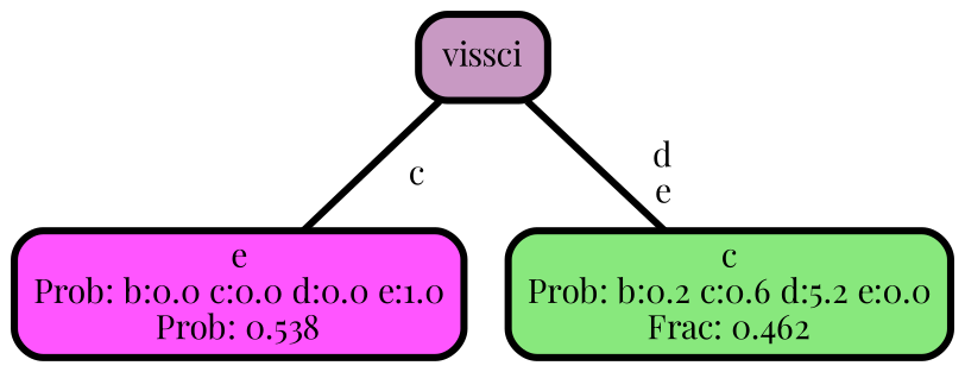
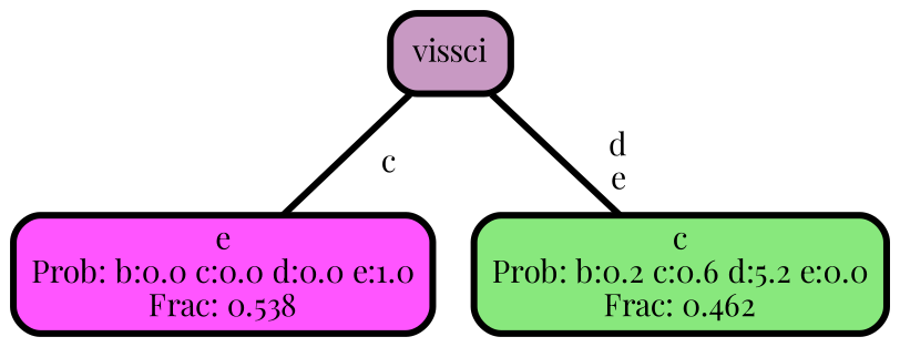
  graph {
    fontname="Playfair Display"
    ranksep="0 equally"
    splines=straight
    node [color=black fontcolor=black fontname="Playfair Display" penwidth=3 shape=box style="filled, rounded"]
    edge [color=black fontname="Playfair Display" penwidth=3]
-   n1 [fillcolor="#ff55ff" label="e\nProb: b:0.0 c:0.0 d:0.0 e:1.0\nProb: 0.538"]
+   n1 [fillcolor="#ff55ff" label="e\nProb: b:0.0 c:0.0 d:0.0 e:1.0\nFrac: 0.538"]
    n2 [fillcolor="#c899c3" label=vissci]
    n3 [fillcolor="#88e87d" label="c\nProb: b:0.2 c:0.6 d:5.2 e:0.0\nFrac: 0.462"]
    subgraph sub_1 {
      rank=same
    }
    n2 -- n1 [label=" c"]
    n2 -- n3 [label=" d\n e"]
  }
